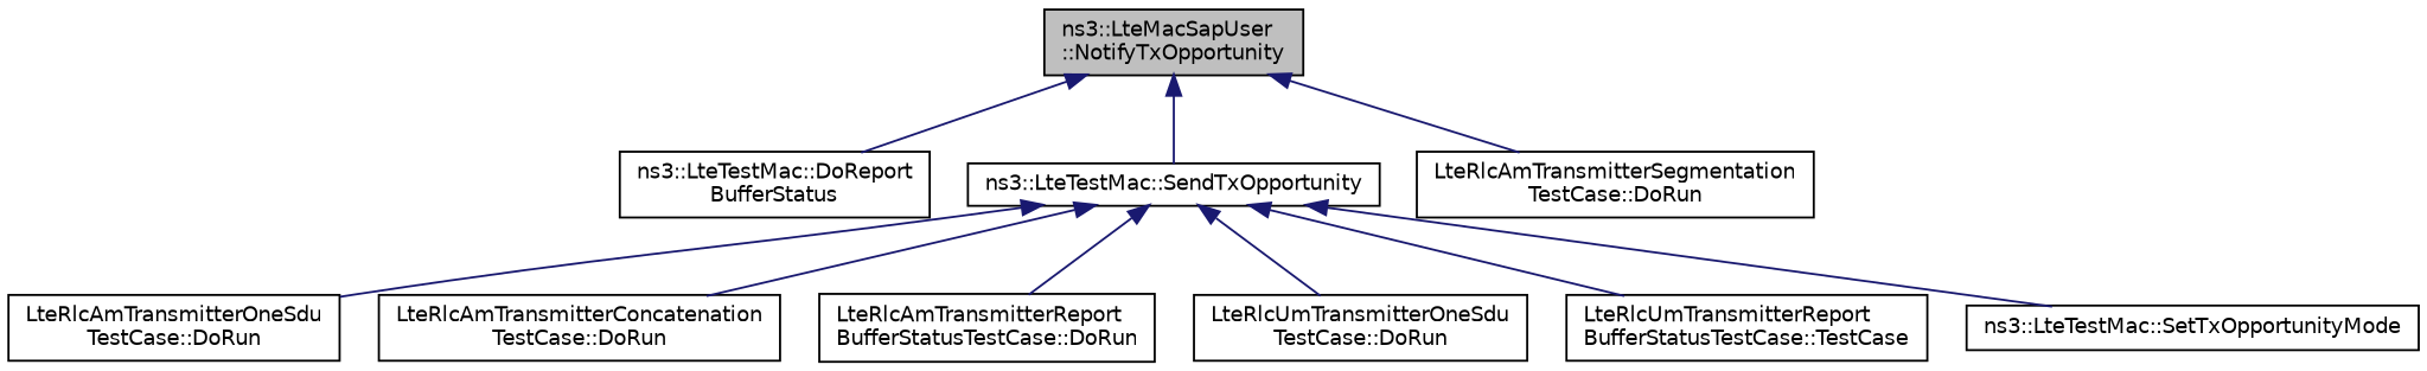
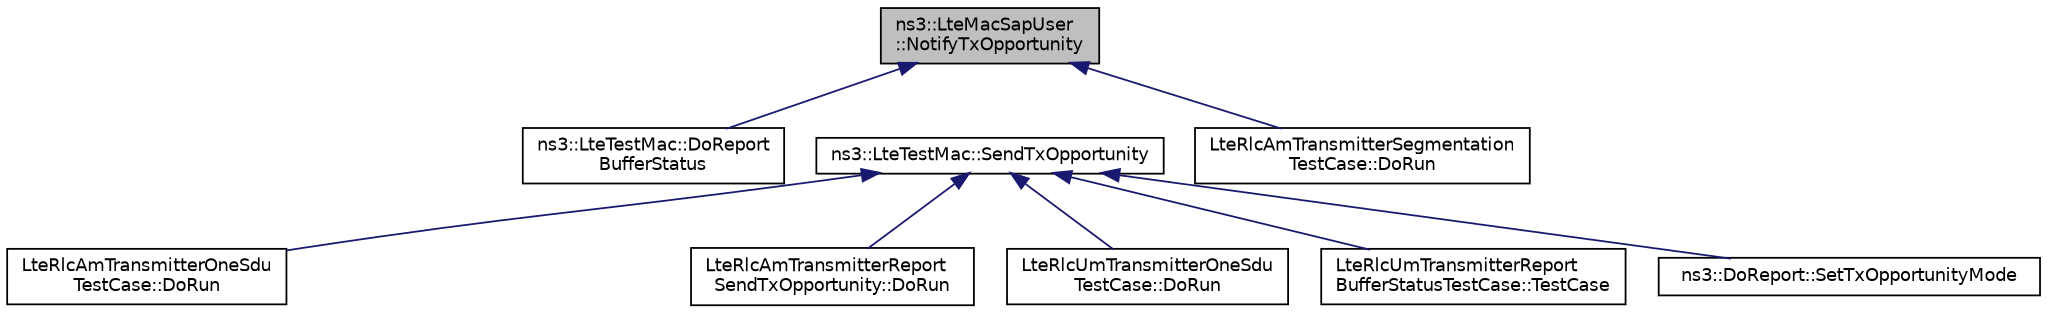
  digraph {
    rankdir=TB
    node [color=black fillcolor=white fontname=Helvetica fontsize=10 shape=record style=filled]
    edge [color=midnightblue dir=back fontname=Helvetica fontsize=10 labelfontname=Helvetica labelfontsize=10 style=solid]
    n1 [fillcolor=grey75 fontcolor=black height=0.2 label="ns3::LteMacSapUser\l::NotifyTxOpportunity" width=0.4]
    n2 [height=0.2 label="ns3::LteTestMac::DoReport\lBufferStatus" width=0.4]
    n3 [height=0.2 label="ns3::LteTestMac::SendTxOpportunity" width=0.4]
    n4 [height=0.2 label="LteRlcAmTransmitterSegmentation\lTestCase::DoRun" width=0.4]
    n5 [height=0.2 label="LteRlcAmTransmitterOneSdu\lTestCase::DoRun" width=0.4]
-   n6 [height=0.2 label="LteRlcAmTransmitterConcatenation\lTestCase::DoRun" width=0.4]
-   n7 [height=0.2 label="LteRlcAmTransmitterReport\lBufferStatusTestCase::DoRun" width=0.4]
+   n7 [height=0.2 label="LteRlcAmTransmitterReport\lSendTxOpportunity::DoRun" width=0.4]
    n8 [height=0.2 label="LteRlcUmTransmitterOneSdu\lTestCase::DoRun" width=0.4]
    n9 [height=0.2 label="LteRlcUmTransmitterReport\lBufferStatusTestCase::TestCase" width=0.4]
-   n10 [height=0.2 label="ns3::LteTestMac::SetTxOpportunityMode" width=0.4]
+   n10 [height=0.2 label="ns3::DoReport::SetTxOpportunityMode" width=0.4]
    n1 -> n2
-   n1 -> n3
    n1 -> n4
    n3 -> n5
-   n3 -> n6
    n3 -> n7
    n3 -> n8
    n3 -> n9
    n3 -> n10
  }
